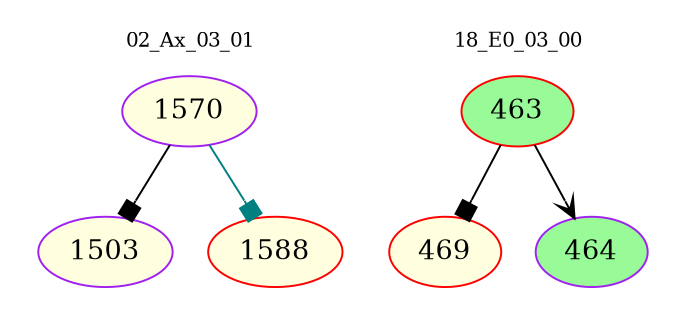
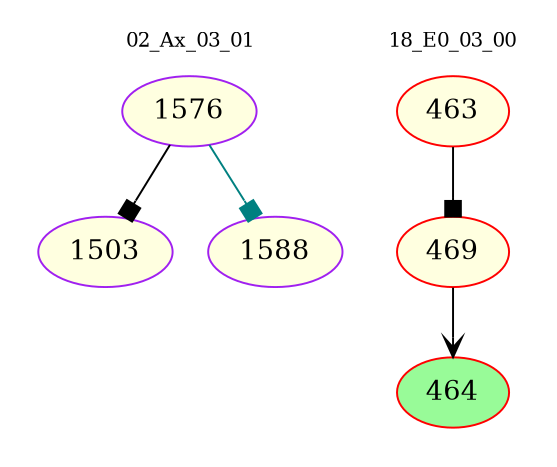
  digraph {
    node [color=red fillcolor=lightyellow style=filled]
    edge [arrowhead=box color=black style=solid]
-   n1 [color=purple label=1570]
+   n1 [color=purple label=1576]
    n2 [color=purple label=1503]
-   n3 [label=1588]
-   n4 [fillcolor=palegreen label=463]
+   n3 [color=purple label=1588]
+   n4 [label=463]
    n5 [label=469]
-   n6 [color=purple fillcolor=palegreen label=464]
+   n6 [fillcolor=palegreen label=464]
    subgraph cluster_1 {
      color=white
      fontsize=10
      label="02_Ax_03_01"
      n1
      n2
      n3
    }
    subgraph cluster_2 {
      color=white
      fontsize=10
      label="18_E0_03_00"
      n4
      n5
      n6
    }
    n1 -> n2
    n1 -> n3 [color=teal]
    n4 -> n5
-   n4 -> n6 [arrowhead=vee]
+   n5 -> n6 [arrowhead=vee]
  }
